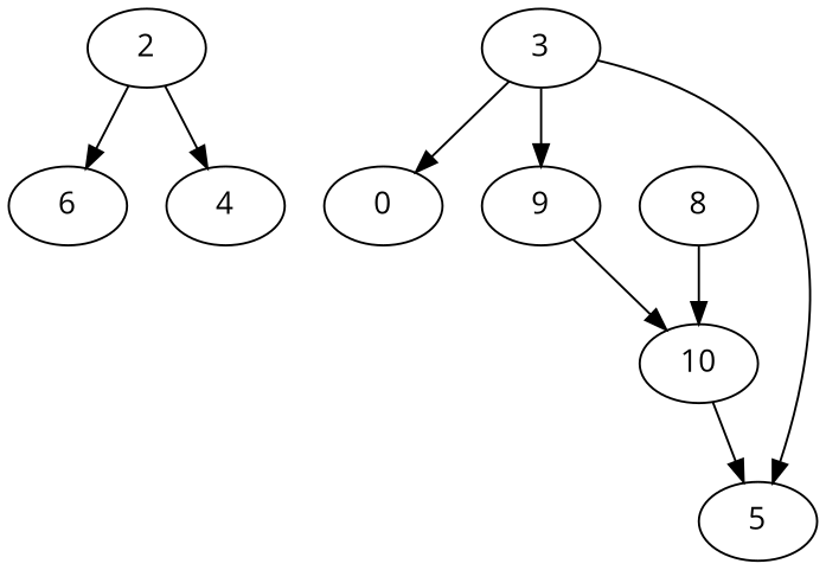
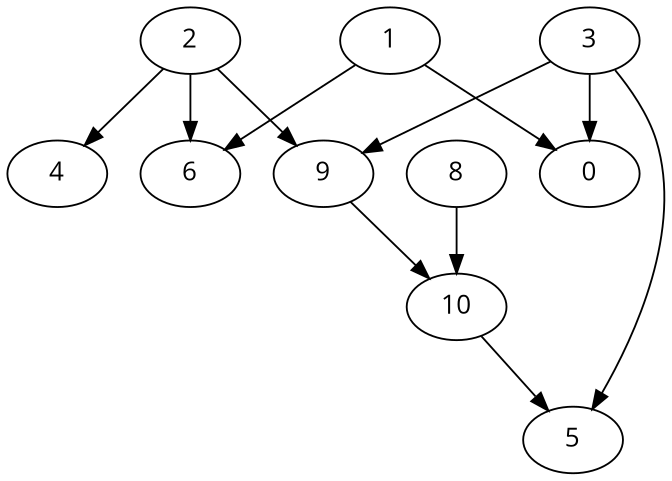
  digraph {
    fontname="Open Sans"
    node [alpha=0.01 fontname="Open Sans"]
    edge [fontname="Open Sans"]
+   1 [alpha=0.17 expect_size=16000000]
    6 [alpha=0.04 expect_size=50540544]
    n3 [alpha=0.03 expect_size=50850816 label=0]
    4 [expect_size=13152256]
    2 [alpha=0.18 expect_size=20616192]
    9 [alpha=0.14 expect_size=20934656]
    8 [alpha=0.06 expect_size=8365056]
    10 [alpha=0.09 expect_size=37800960]
    5 [alpha=0.08 expect_size=32708608]
    3 [expect_size=11354112]
+   1 -> 6
+   1 -> n3
    2 -> 6
    2 -> 4
+   2 -> 9
    9 -> 10
    8 -> 10
    10 -> 5
    3 -> n3
    3 -> 9
    3 -> 5
  }
